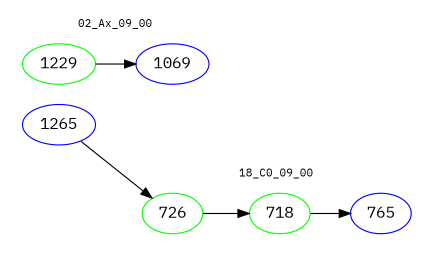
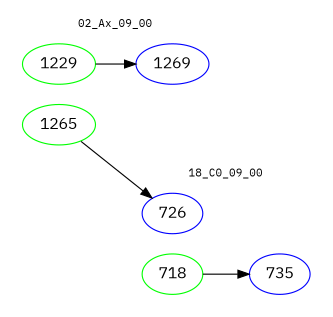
  digraph {
    fontname="IBM Plex Mono"
    rankdir=LR
    node [color=green fontname="IBM Plex Mono"]
    edge [color=black fontname="IBM Plex Mono"]
-   n1 [color=blue label=1265]
+   n1 [label=1265]
    n2 [label=1229]
-   n3 [color=blue label=1069]
-   n4 [label=726]
+   n3 [color=blue label=1269]
+   n4 [color=blue label=726]
    n5 [label=718]
-   n6 [color=blue label=765]
+   n6 [color=blue label=735]
    subgraph cluster_1 {
      color=white
      fontsize=10
      label="02_Ax_09_00"
      n1
      n2
      n3
    }
    subgraph cluster_2 {
      color=white
      fontsize=10
      label="18_C0_09_00"
      n4
      n5
      n6
    }
    n1 -> n4
    n2 -> n3
-   n4 -> n5
    n5 -> n6
  }
